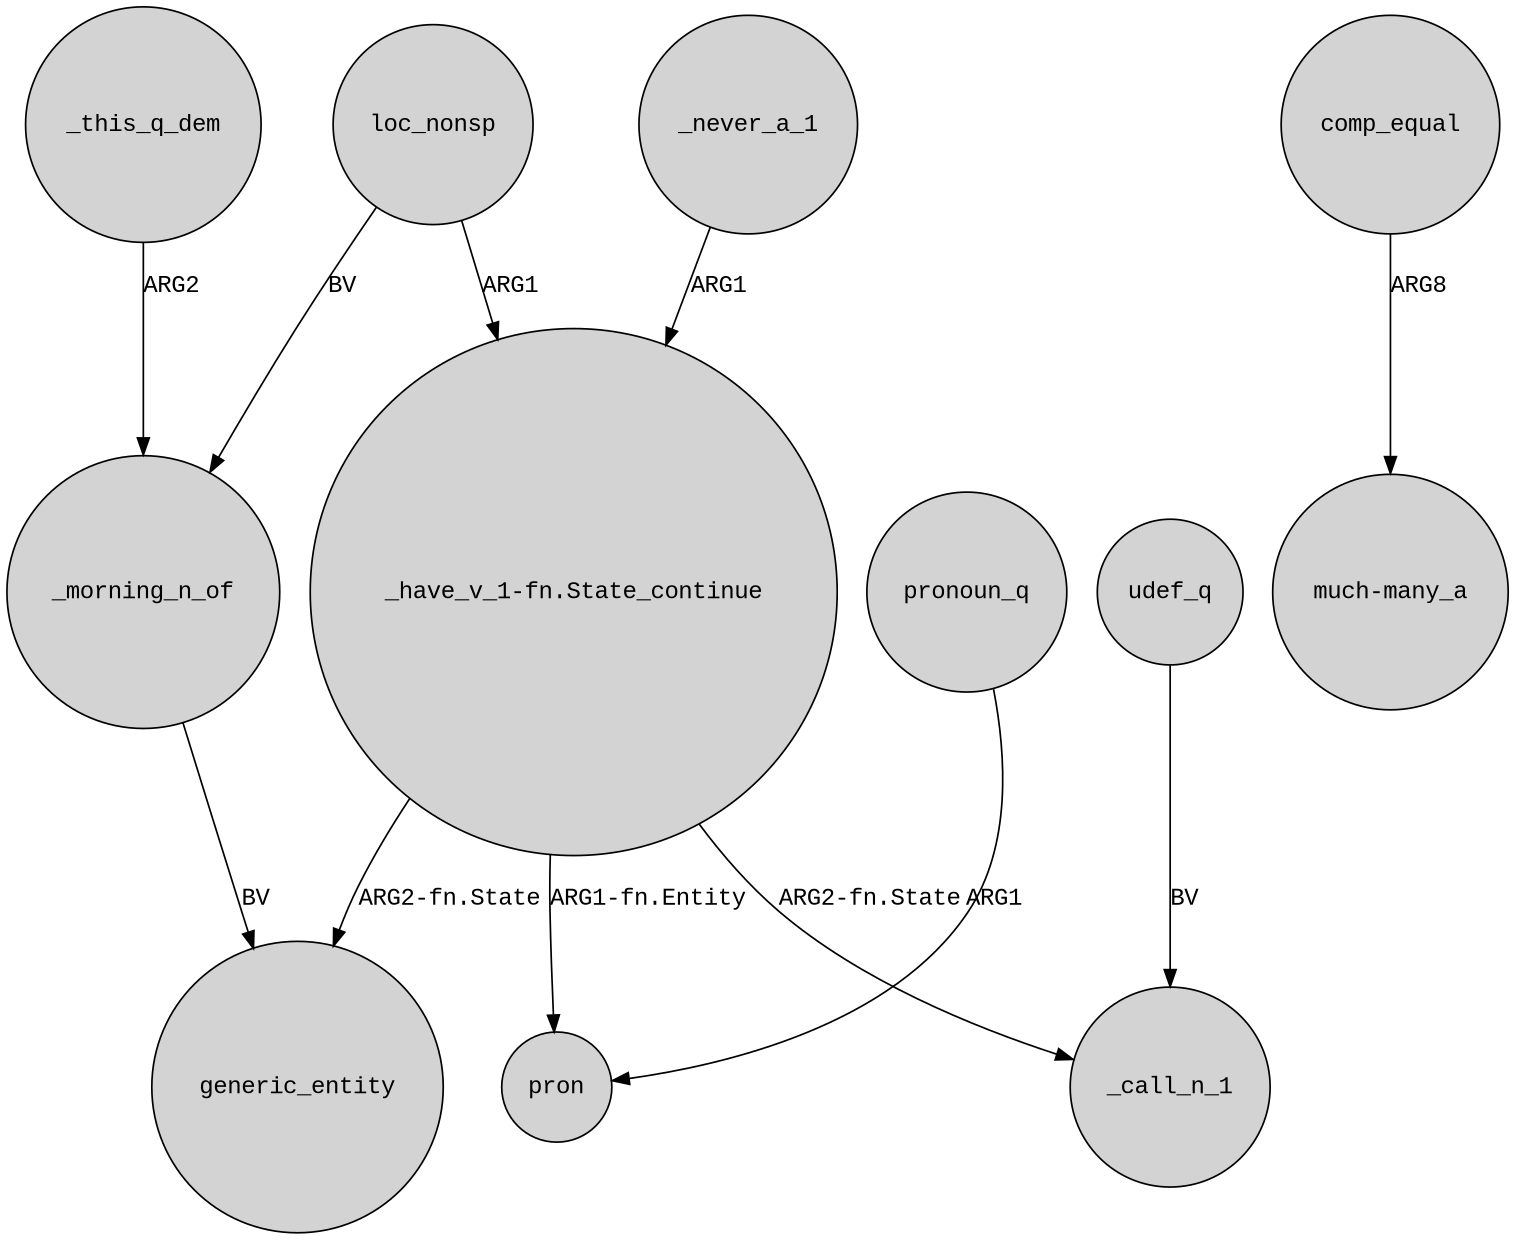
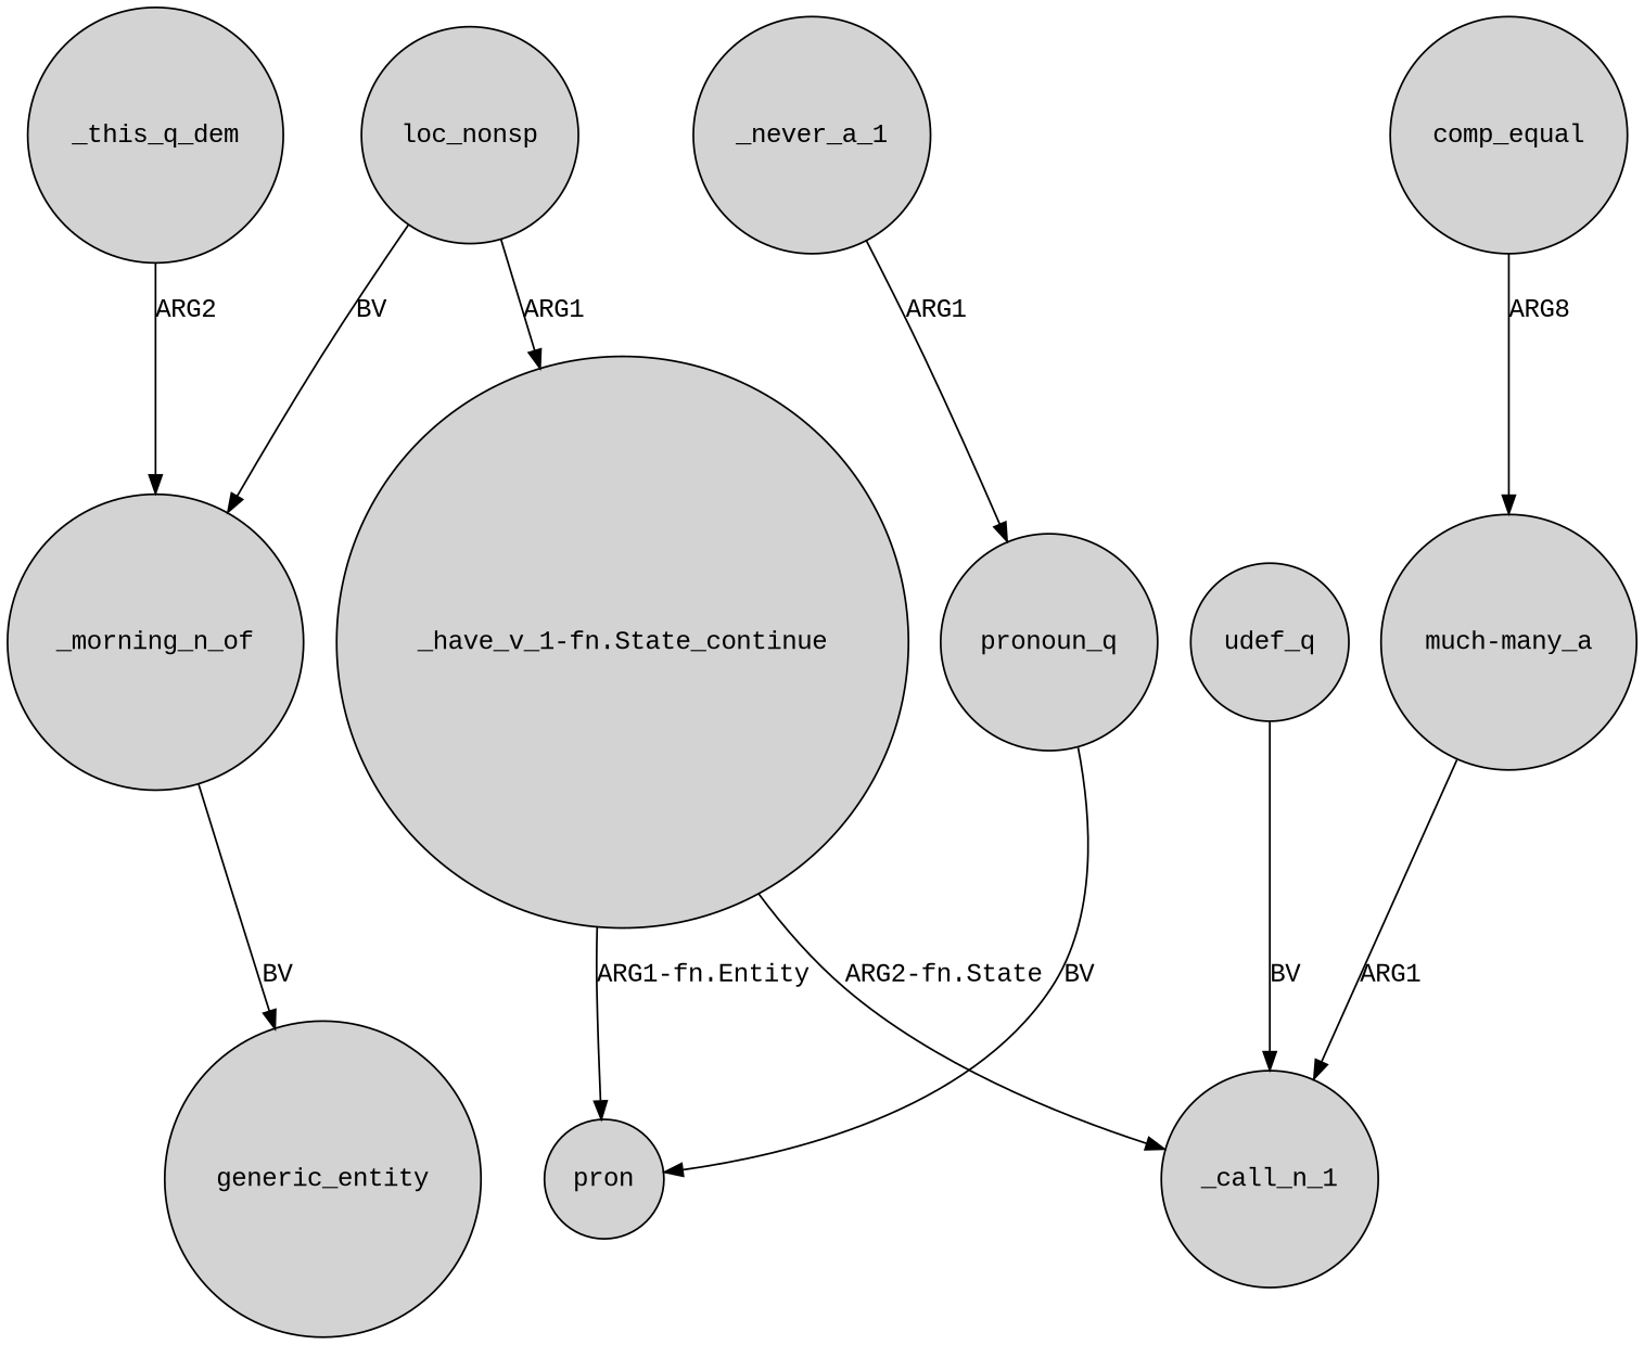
  digraph {
    fontname="Liberation Mono"
    node [fontname="Liberation Mono" shape=circle style=filled]
    edge [fontname="Liberation Mono"]
    _this_q_dem
    _morning_n_of
    generic_entity
    "much-many_a"
    _call_n_1
    comp_equal
    "_have_v_1-fn.State_continue"
    pron
    udef_q
    loc_nonsp
    pronoun_q
    _never_a_1
    _this_q_dem -> _morning_n_of [label=ARG2]
    _morning_n_of -> generic_entity [label=BV]
+   "much-many_a" -> _call_n_1 [label=ARG1]
    comp_equal -> "much-many_a" [label=ARG8]
-   "_have_v_1-fn.State_continue" -> generic_entity [label="ARG2-fn.State"]
    "_have_v_1-fn.State_continue" -> _call_n_1 [label="ARG2-fn.State"]
    "_have_v_1-fn.State_continue" -> pron [label="ARG1-fn.Entity"]
    udef_q -> _call_n_1 [label=BV]
    loc_nonsp -> _morning_n_of [label=BV]
    loc_nonsp -> "_have_v_1-fn.State_continue" [label=ARG1]
-   pronoun_q -> pron [label=ARG1]
-   _never_a_1 -> "_have_v_1-fn.State_continue" [label=ARG1]
+   pronoun_q -> pron [label=BV]
+   _never_a_1 -> pronoun_q [label=ARG1]
  }
